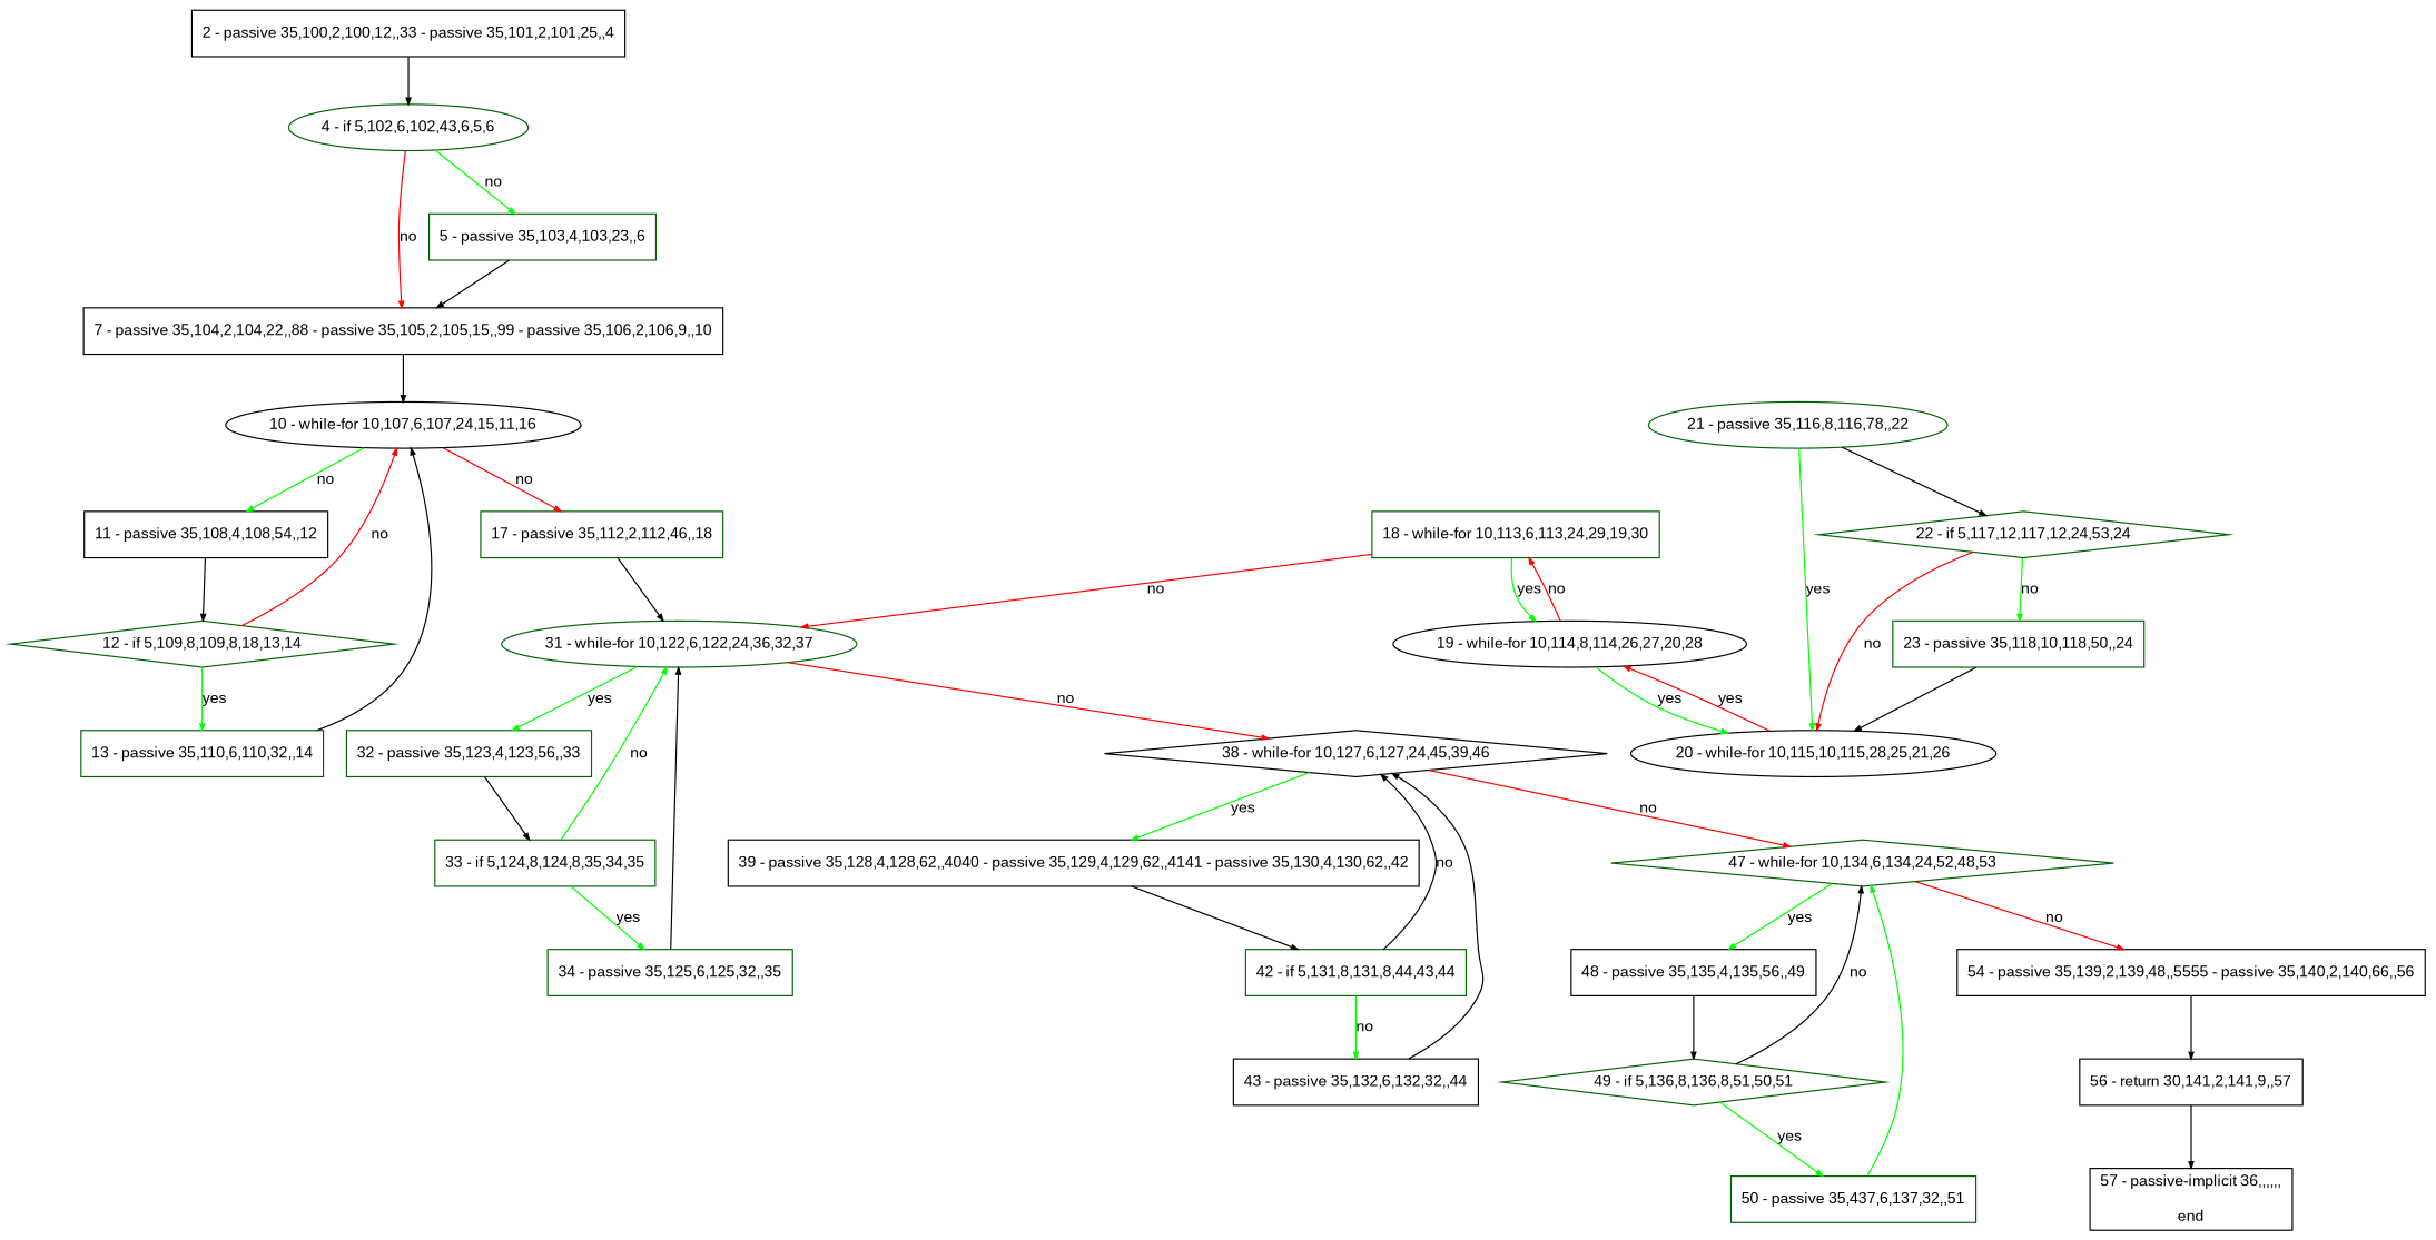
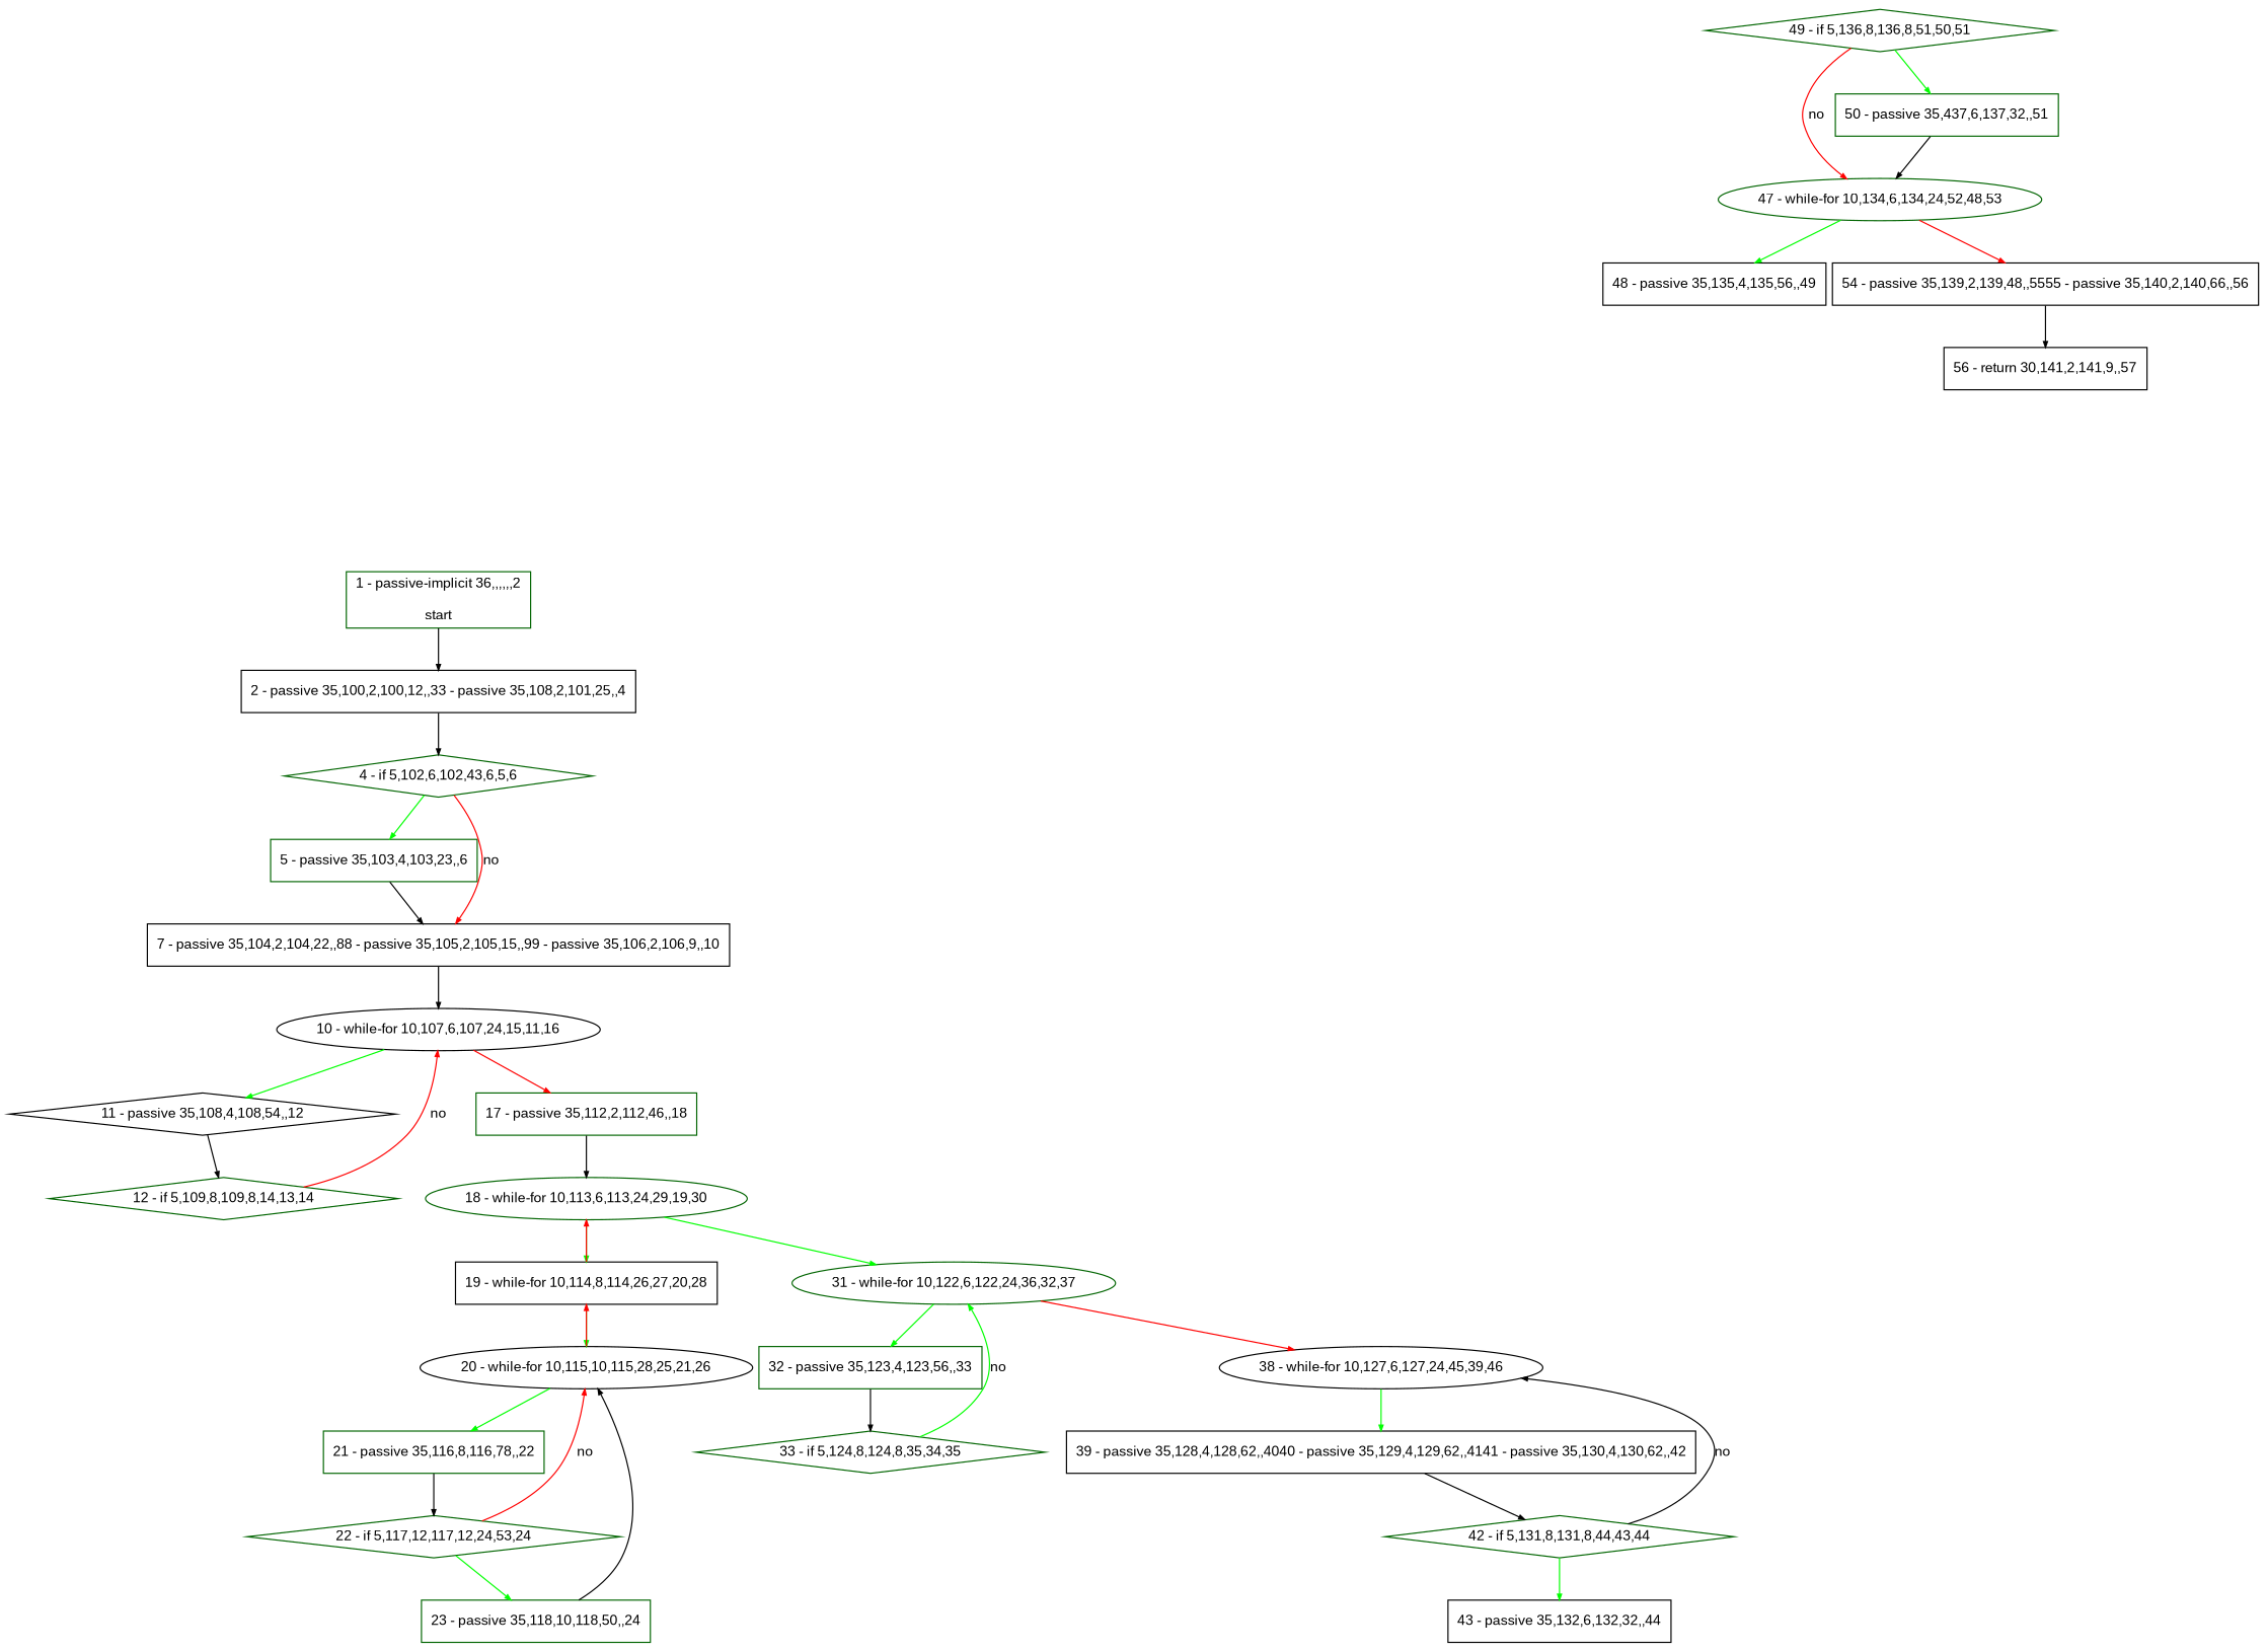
  digraph {
    bgcolor=white
    compound=true
    fillcolor="#FFFFCC"
    fontname=Arial
    fontsize=12
    pack=true
    packmode=clust
    style="rounded,filled"
    node [color=darkgreen compound=true fillcolor="#ffffff" fixedsize=false fontname=Arial fontsize=12 node_initialized=no shape=box style=filled]
    edge [arrowhead=normal arrowsize=0.5 arrowtail=none color="#000000" compound=true dir=forward fontcolor=black fontname=Arial fontsize=12]
-   n1 [color=black label="2 - passive 35,100,2,100,12,,33 - passive 35,101,2,101,25,,4"]
-   n2 [label="4 - if 5,102,6,102,43,6,5,6" shape=ellipse]
+   n1 [color=black label="2 - passive 35,100,2,100,12,,33 - passive 35,108,2,101,25,,4"]
+   n2 [label="4 - if 5,102,6,102,43,6,5,6" shape=diamond]
    n3 [label="5 - passive 35,103,4,103,23,,6"]
    n4 [color=black label="7 - passive 35,104,2,104,22,,88 - passive 35,105,2,105,15,,99 - passive 35,106,2,106,9,,10"]
+   n5 [label="1 - passive-implicit 36,,,,,,2\n\nstart"]
    n6 [color=black label="10 - while-for 10,107,6,107,24,15,11,16" shape=oval]
-   n7 [color=black label="11 - passive 35,108,4,108,54,,12"]
+   n7 [color=black label="11 - passive 35,108,4,108,54,,12" shape=diamond]
    n8 [label="17 - passive 35,112,2,112,46,,18"]
-   n9 [label="12 - if 5,109,8,109,8,18,13,14" shape=diamond]
-   n10 [label="18 - while-for 10,113,6,113,24,29,19,30"]
-   n11 [label="13 - passive 35,110,6,110,32,,14"]
-   n12 [color=black label="19 - while-for 10,114,8,114,26,27,20,28" shape=oval]
+   n9 [label="12 - if 5,109,8,109,8,14,13,14" shape=diamond]
+   n10 [label="18 - while-for 10,113,6,113,24,29,19,30" shape=oval]
+   n12 [color=black label="19 - while-for 10,114,8,114,26,27,20,28"]
    n13 [label="31 - while-for 10,122,6,122,24,36,32,37" shape=oval]
    n14 [color=black label="20 - while-for 10,115,10,115,28,25,21,26" shape=oval]
    n15 [label="32 - passive 35,123,4,123,56,,33"]
-   n16 [color=black label="38 - while-for 10,127,6,127,24,45,39,46" shape=diamond]
-   n17 [label="21 - passive 35,116,8,116,78,,22" shape=ellipse]
-   n18 [label="33 - if 5,124,8,124,8,35,34,35"]
+   n16 [color=black label="38 - while-for 10,127,6,127,24,45,39,46" shape=oval]
+   n17 [label="21 - passive 35,116,8,116,78,,22"]
+   n18 [label="33 - if 5,124,8,124,8,35,34,35" shape=diamond]
    n19 [color=black label="39 - passive 35,128,4,128,62,,4040 - passive 35,129,4,129,62,,4141 - passive 35,130,4,130,62,,42"]
-   n20 [label="47 - while-for 10,134,6,134,24,52,48,53" shape=diamond]
+   n20 [label="47 - while-for 10,134,6,134,24,52,48,53" shape=oval]
    n21 [label="22 - if 5,117,12,117,12,24,53,24" shape=diamond]
    n22 [label="23 - passive 35,118,10,118,50,,24"]
-   n23 [label="34 - passive 35,125,6,125,32,,35"]
-   n24 [label="42 - if 5,131,8,131,8,44,43,44"]
+   n24 [label="42 - if 5,131,8,131,8,44,43,44" shape=diamond]
    n25 [color=black label="48 - passive 35,135,4,135,56,,49"]
    n26 [color=black label="54 - passive 35,139,2,139,48,,5555 - passive 35,140,2,140,66,,56"]
    n27 [color=black label="43 - passive 35,132,6,132,32,,44"]
    n28 [label="49 - if 5,136,8,136,8,51,50,51" shape=diamond]
    n29 [color=black label="56 - return 30,141,2,141,9,,57"]
    n30 [label="50 - passive 35,437,6,137,32,,51"]
-   n31 [color=black label="57 - passive-implicit 36,,,,,,\n\nend"]
    n1 -> n2
-   n2 -> n3 [color="#00ff00" label=no]
+   n2 -> n3 [color="#00ff00" label=yes]
    n2 -> n4 [color="#ff0000" label=no]
    n3 -> n4
    n4 -> n6
-   n6 -> n7 [color="#00ff00" label=no]
-   n6 -> n8 [color="#ff0000" label=no]
+   n5 -> n1
+   n6 -> n7 [color="#00ff00" label=yes]
+   n6 -> n8 [color="#ff0000" label=yes]
    n7 -> n9
-   n8 -> n13
+   n8 -> n10
    n9 -> n6 [color="#ff0000" label=no]
-   n9 -> n11 [color="#00ff00" label=yes]
-   n10 -> n12 [color="#00ff00" label=yes]
-   n10 -> n13 [color="#ff0000" label=no]
-   n11 -> n6
+   n10 -> n12 [color="#00ff00" label=no]
+   n10 -> n13 [color="#00ff00" label=no]
    n12 -> n10 [color="#ff0000" label=no]
    n12 -> n14 [color="#00ff00" label=yes]
-   n13 -> n15 [color="#00ff00" label=yes]
+   n13 -> n15 [color="#00ff00" label=no]
    n13 -> n16 [color="#ff0000" label=no]
-   n14 -> n12 [color="#ff0000" label=yes]
-   n17 -> n14 [color="#00ff00" label=yes]
+   n14 -> n12 [color="#ff0000" label=no]
+   n14 -> n17 [color="#00ff00" label=yes]
    n15 -> n18
    n16 -> n19 [color="#00ff00" label=yes]
-   n16 -> n20 [color="#ff0000" label=no]
    n17 -> n21
    n18 -> n13 [color="#00ff00" label=no]
-   n18 -> n23 [color="#00ff00" label=yes]
    n19 -> n24
-   n20 -> n25 [color="#00ff00" label=yes]
+   n20 -> n25 [color="#00ff00" label=no]
    n20 -> n26 [color="#ff0000" label=no]
    n21 -> n14 [color="#ff0000" label=no]
-   n21 -> n22 [color="#00ff00" label=no]
+   n21 -> n22 [color="#00ff00" label=yes]
    n22 -> n14
-   n23 -> n13
    n24 -> n16 [label=no]
-   n24 -> n27 [color="#00ff00" label=no]
-   n25 -> n28
+   n24 -> n27 [color="#00ff00" label=yes]
    n26 -> n29
-   n27 -> n16
-   n28 -> n20 [label=no]
+   n28 -> n20 [color="#ff0000" label=no]
    n28 -> n30 [color="#00ff00" label=yes]
-   n29 -> n31
-   n30 -> n20 [color="#00ff00"]
+   n30 -> n20
  }
